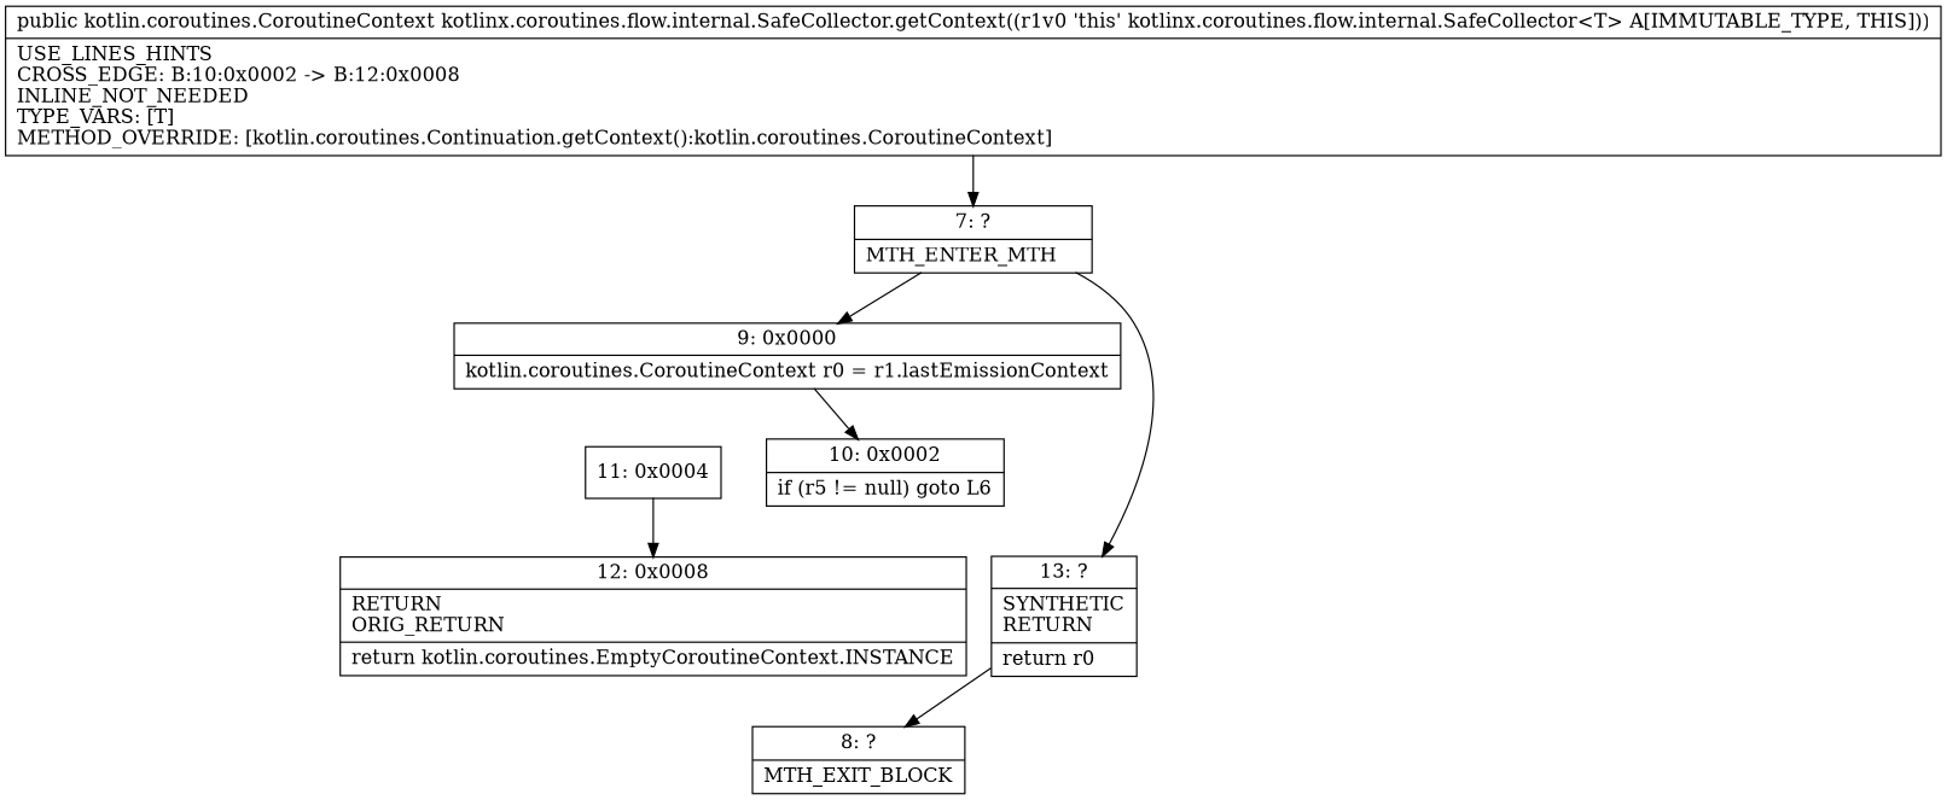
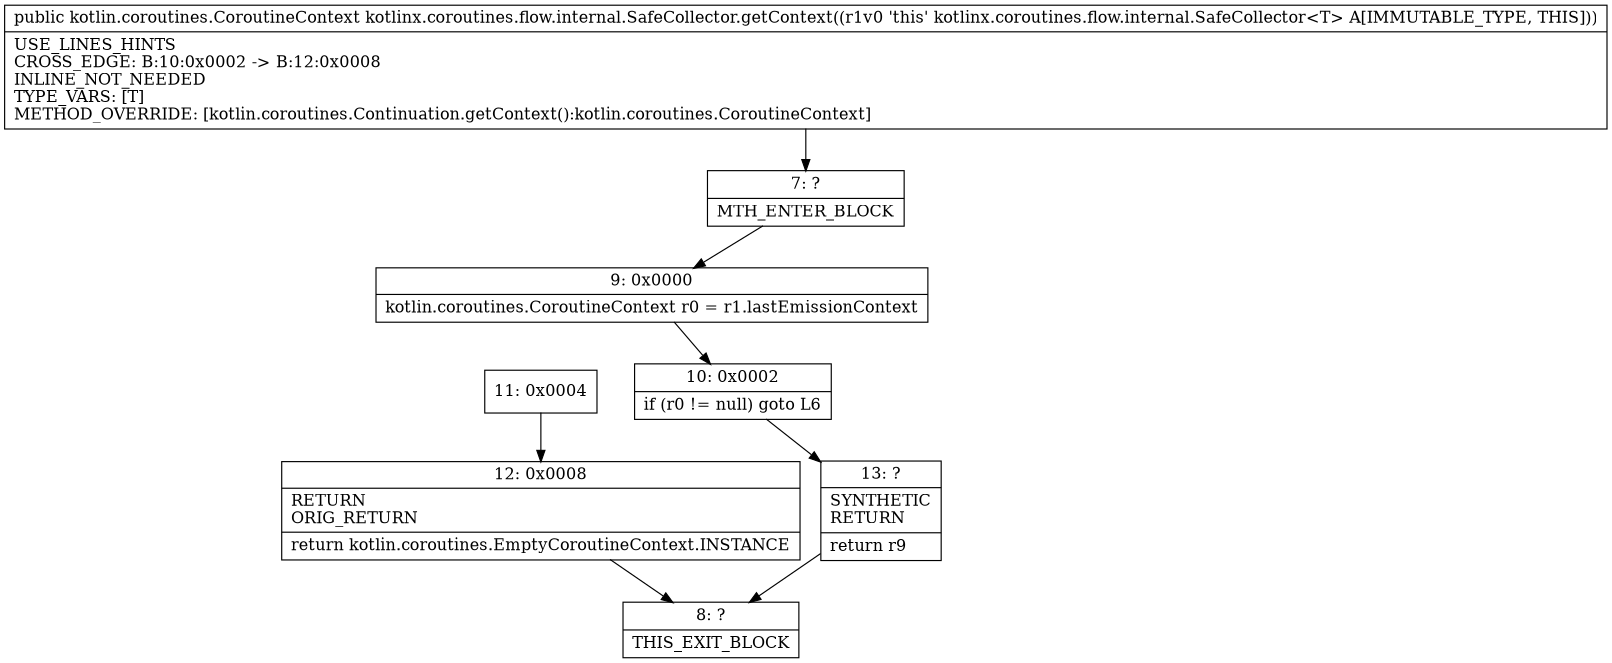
  digraph {
    node [shape=record]
-   n1 [label="{7\:\ ?|MTH_ENTER_MTH\l}"]
+   n1 [label="{7\:\ ?|MTH_ENTER_BLOCK\l}"]
    n2 [label="{9\:\ 0x0000|kotlin.coroutines.CoroutineContext r0 = r1.lastEmissionContext\l}"]
-   n3 [label="{10\:\ 0x0002|if (r5 != null) goto L6\l}"]
-   n4 [label="{13\:\ ?|SYNTHETIC\lRETURN\l|return r0\l}"]
+   n3 [label="{10\:\ 0x0002|if (r0 != null) goto L6\l}"]
+   n4 [label="{13\:\ ?|SYNTHETIC\lRETURN\l|return r9\l}"]
    n5 [label="{11\:\ 0x0004}"]
    n6 [label="{12\:\ 0x0008|RETURN\lORIG_RETURN\l|return kotlin.coroutines.EmptyCoroutineContext.INSTANCE\l}"]
-   n7 [label="{8\:\ ?|MTH_EXIT_BLOCK\l}"]
+   n7 [label="{8\:\ ?|THIS_EXIT_BLOCK\l}"]
    n8 [label="{public kotlin.coroutines.CoroutineContext kotlinx.coroutines.flow.internal.SafeCollector.getContext((r1v0 'this' kotlinx.coroutines.flow.internal.SafeCollector\<T\> A[IMMUTABLE_TYPE, THIS]))  | USE_LINES_HINTS\lCROSS_EDGE: B:10:0x0002 \-\> B:12:0x0008\lINLINE_NOT_NEEDED\lTYPE_VARS: [T]\lMETHOD_OVERRIDE: [kotlin.coroutines.Continuation.getContext():kotlin.coroutines.CoroutineContext]\l}"]
    n1 -> n2
    n2 -> n3
-   n1 -> n4
+   n3 -> n4
    n4 -> n7
    n5 -> n6
+   n6 -> n7
    n8 -> n1
  }
